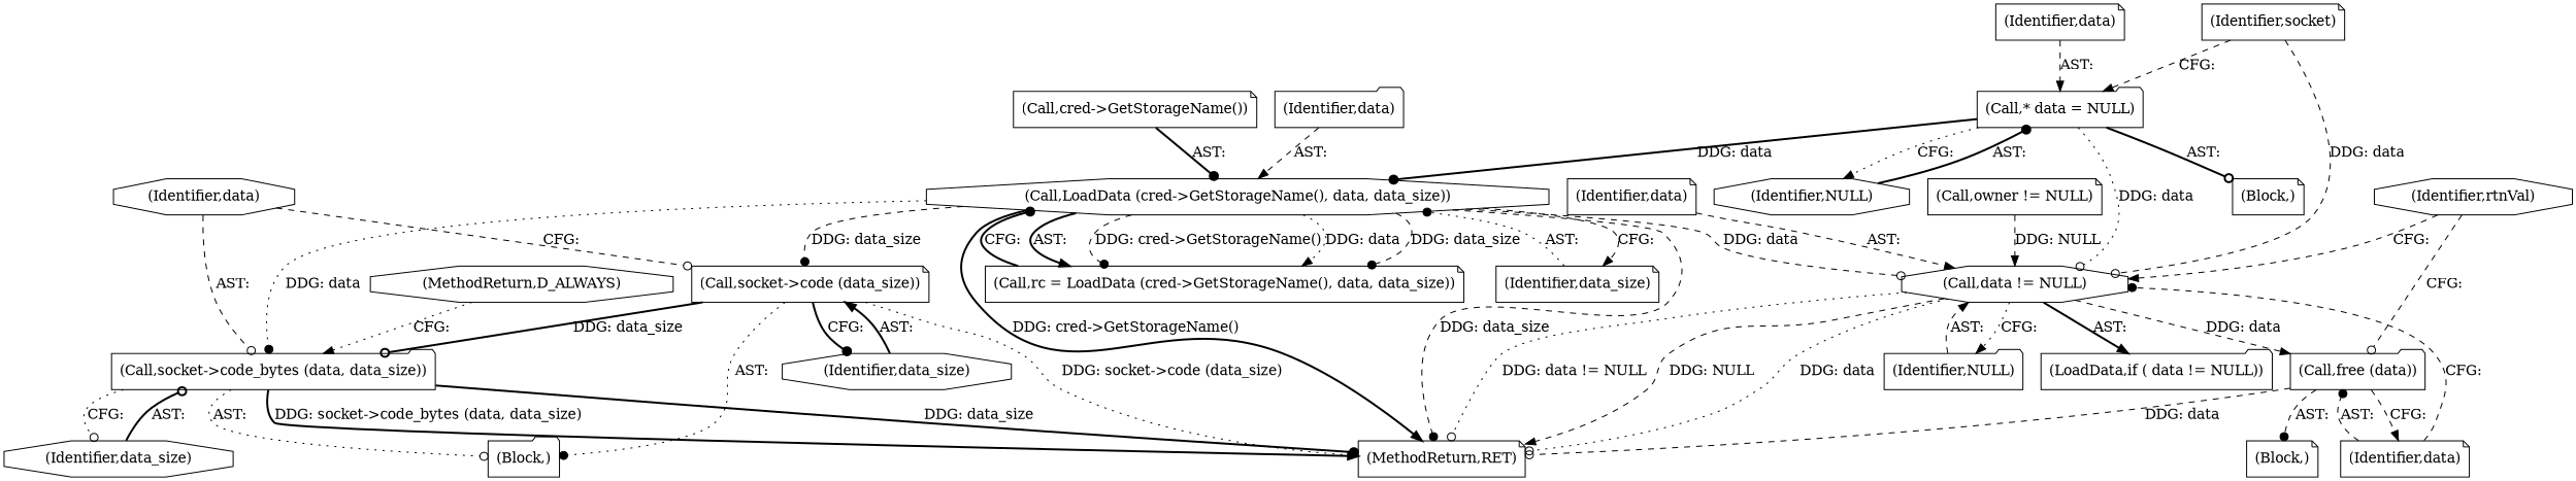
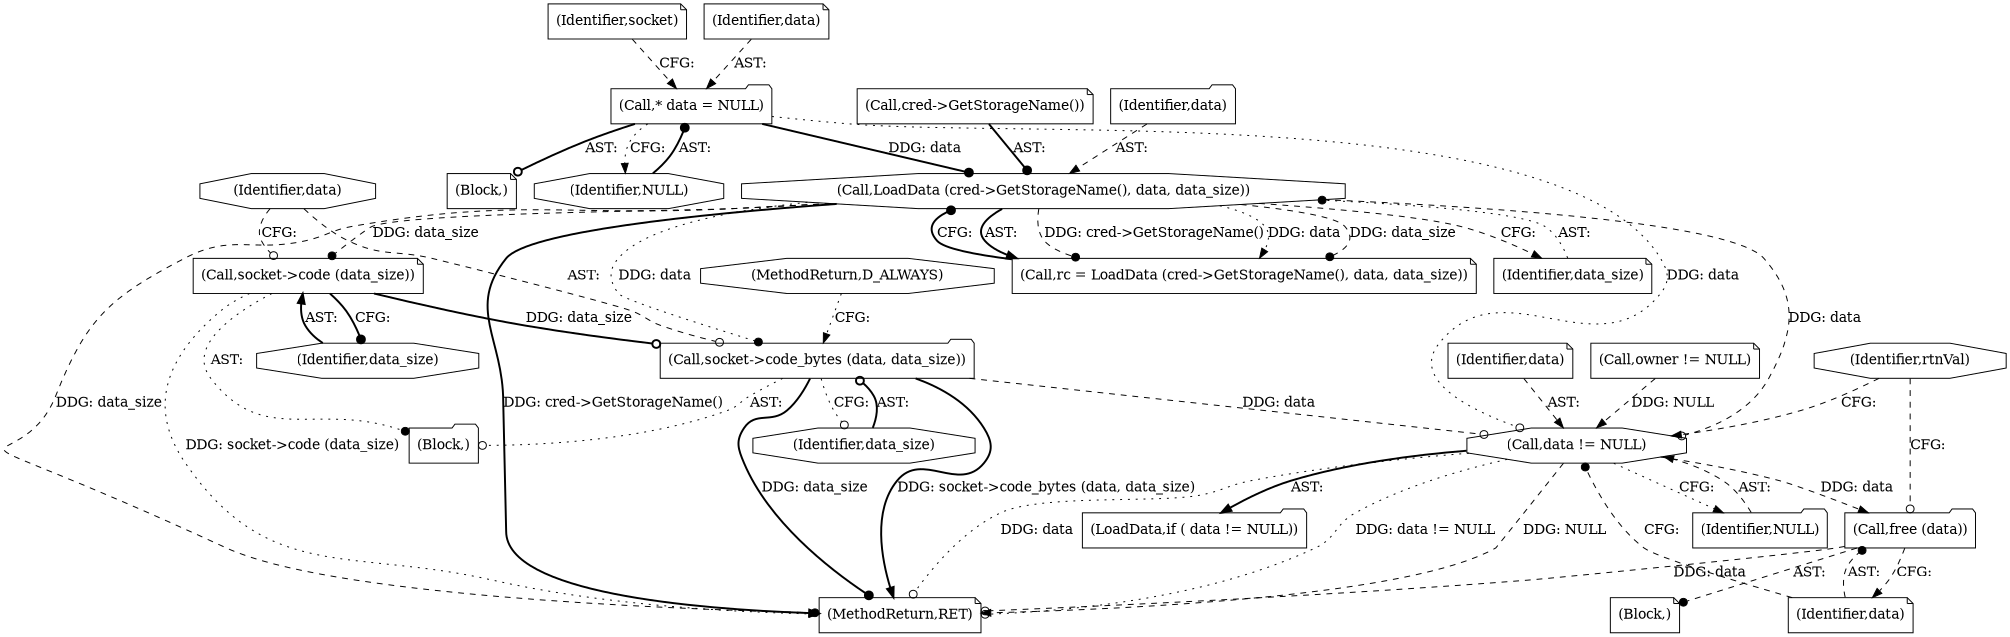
  digraph {
    node [shape=note]
    edge [arrowhead=normal style=dashed]
    n1 [label="(Call,socket->code_bytes (data, data_size))" shape=folder]
    n2 [label="(Call,data != NULL)" shape=octagon]
    n3 [label="(MethodReturn,RET)"]
    n4 [label="(Identifier,data_size)" shape=octagon]
    n5 [label="(Block,)" shape=folder]
    n6 [label="(Call,free (data))" shape=folder]
    n7 [label="(Identifier,NULL)" shape=folder]
    n8 [label="(LoadData,if ( data != NULL))" shape=folder]
    n9 [label="(Call,LoadData (cred->GetStorageName(), data, data_size))" shape=octagon]
    n10 [label="(Call,socket->code (data_size))"]
    n11 [label="(Call,rc = LoadData (cred->GetStorageName(), data, data_size))"]
    n12 [label="(Identifier,data_size)"]
    n13 [label="(Identifier,data_size)" shape=octagon]
    n14 [label="(Call,* data = NULL)" shape=folder]
    n15 [label="(Identifier,NULL)" shape=octagon]
    n16 [label="(Block,)"]
    n17 [label="(Identifier,data)"]
    n18 [label="(Block,)"]
    n19 [label="(Identifier,data)"]
    n20 [label="(Identifier,socket)"]
    n21 [label="(Identifier,data)"]
    n22 [label="(Call,cred->GetStorageName())"]
    n23 [label="(Identifier,data)" shape=folder]
    n24 [label="(Identifier,data)" shape=octagon]
    n25 [label="(Call,owner != NULL)"]
    n26 [label="(Identifier,rtnVal)" shape=octagon]
    n27 [label="(MethodReturn,D_ALWAYS)" shape=octagon]
-   n20 -> n2 [arrowhead=odot label="DDG: data"]
+   n1 -> n2 [arrowhead=odot label="DDG: data"]
    n1 -> n3 [label="DDG: socket->code_bytes (data, data_size)" style=bold]
    n1 -> n3 [arrowhead=dot label="DDG: data_size" style=bold]
    n1 -> n4 [arrowhead=odot label="CFG: " style=dotted]
    n1 -> n5 [arrowhead=odot label="AST: " style=dotted]
    n2 -> n3 [arrowhead=odot label="DDG: data" style=dotted]
    n2 -> n3 [arrowhead=odot label="DDG: data != NULL" style=dotted]
    n2 -> n3 [label="DDG: NULL"]
    n2 -> n6 [label="DDG: data"]
    n2 -> n7 [label="CFG: " style=dotted]
    n2 -> n8 [label="AST: " style=bold]
    n4 -> n1 [arrowhead=odot label="AST: " style=bold]
    n6 -> n3 [arrowhead=odot label="DDG: data"]
    n6 -> n17 [label="CFG: "]
    n6 -> n18 [arrowhead=dot label="AST: "]
    n7 -> n2 [label="AST: "]
    n9 -> n1 [arrowhead=dot label="DDG: data" style=dotted]
    n9 -> n2 [arrowhead=odot label="DDG: data"]
    n9 -> n3 [arrowhead=dot label="DDG: data_size"]
    n9 -> n3 [label="DDG: cred->GetStorageName()" style=bold]
    n9 -> n10 [arrowhead=dot label="DDG: data_size"]
    n9 -> n11 [label="AST: " style=bold]
    n9 -> n11 [arrowhead=dot label="DDG: cred->GetStorageName()"]
    n9 -> n11 [label="DDG: data" style=dotted]
    n9 -> n11 [arrowhead=dot label="DDG: data_size"]
    n9 -> n12 [label="CFG: "]
    n10 -> n1 [arrowhead=odot label="DDG: data_size" style=bold]
    n10 -> n3 [label="DDG: socket->code (data_size)" style=dotted]
    n10 -> n5 [arrowhead=dot label="AST: " style=dotted]
    n10 -> n13 [arrowhead=dot label="CFG: " style=bold]
    n11 -> n9 [arrowhead=dot label="CFG: " style=bold]
    n12 -> n9 [arrowhead=dot label="AST: " style=dotted]
    n13 -> n10 [label="AST: " style=bold]
    n14 -> n2 [arrowhead=odot label="DDG: data" style=dotted]
    n14 -> n9 [arrowhead=dot label="DDG: data" style=bold]
    n14 -> n15 [label="CFG: " style=dotted]
    n14 -> n16 [arrowhead=odot label="AST: " style=bold]
    n15 -> n14 [arrowhead=dot label="AST: " style=bold]
    n17 -> n2 [arrowhead=dot label="CFG: "]
    n17 -> n6 [arrowhead=dot label="AST: "]
    n19 -> n2 [label="AST: "]
    n20 -> n14 [label="CFG: "]
    n21 -> n14 [label="AST: "]
    n22 -> n9 [arrowhead=dot label="AST: " style=bold]
    n23 -> n9 [label="AST: "]
    n24 -> n1 [arrowhead=odot label="AST: "]
    n24 -> n10 [arrowhead=odot label="CFG: "]
    n25 -> n2 [label="DDG: NULL"]
    n26 -> n2 [label="CFG: "]
    n26 -> n6 [arrowhead=odot label="CFG: "]
    n27 -> n1 [label="CFG: " style=dotted]
  }
